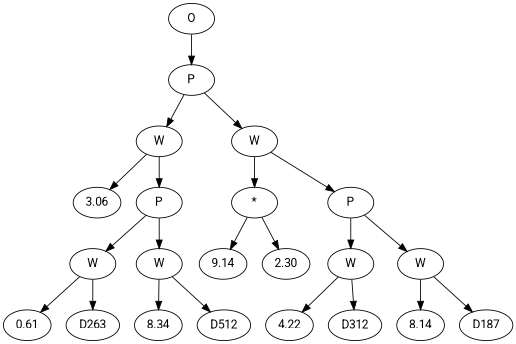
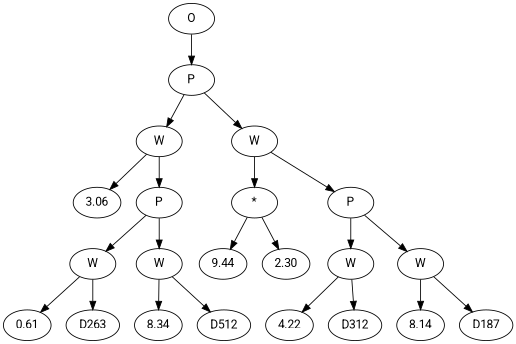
  digraph {
    fontname=Roboto
    node [fontname=Roboto]
    edge [fontname=Roboto]
    n1 [label=O]
    n2 [label=P]
    n3 [label=W]
    n4 [label=W]
    n5 [label=3.06]
    n6 [label=P]
    n7 [label="*"]
    n8 [label=P]
    n9 [label=W]
    n10 [label=W]
    n11 [label=0.61]
    n12 [label=D263]
    n13 [label=8.34]
    n14 [label=D512]
-   n15 [label=9.14]
+   n15 [label=9.44]
    n16 [label=2.30]
    n17 [label=W]
    n18 [label=W]
    n19 [label=4.22]
    n20 [label=D312]
    n21 [label=8.14]
    n22 [label=D187]
    n1 -> n2
    n2 -> n3
    n2 -> n4
    n3 -> n5
    n3 -> n6
    n4 -> n7
    n4 -> n8
    n6 -> n9
    n6 -> n10
    n7 -> n15
    n7 -> n16
    n8 -> n17
    n8 -> n18
    n9 -> n11
    n9 -> n12
    n10 -> n13
    n10 -> n14
    n17 -> n19
    n17 -> n20
    n18 -> n21
    n18 -> n22
  }
